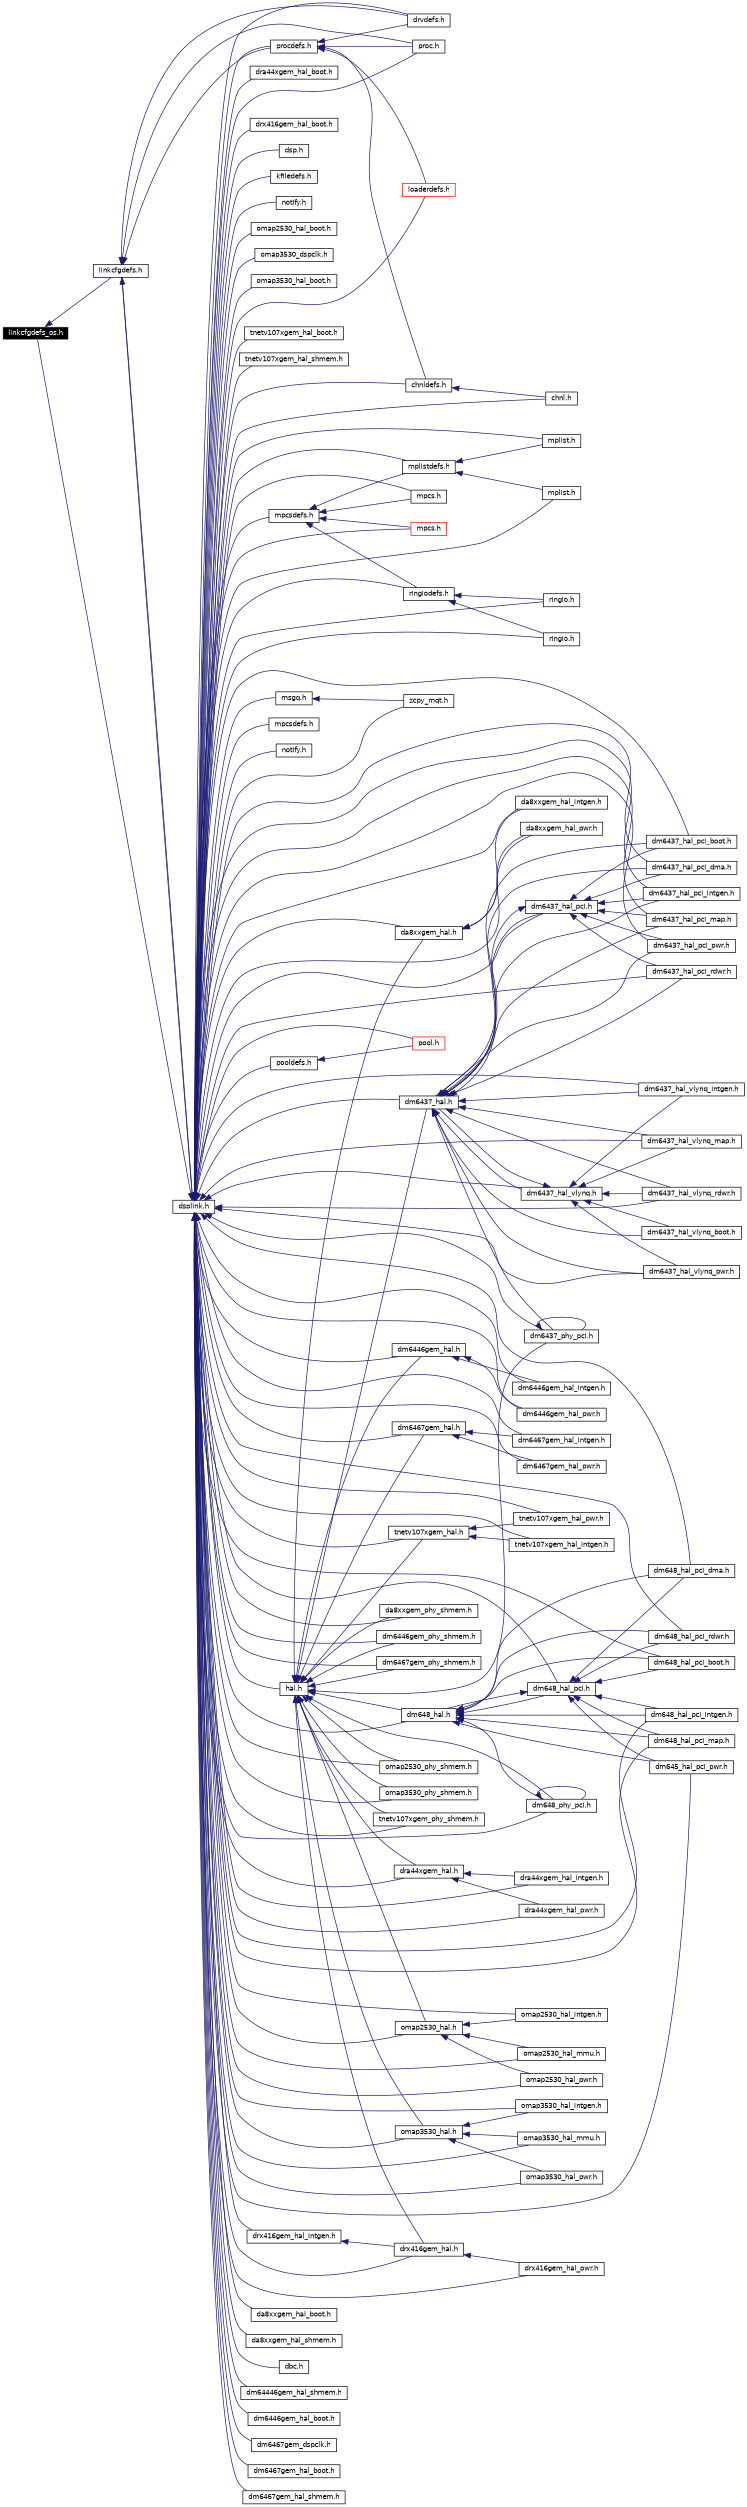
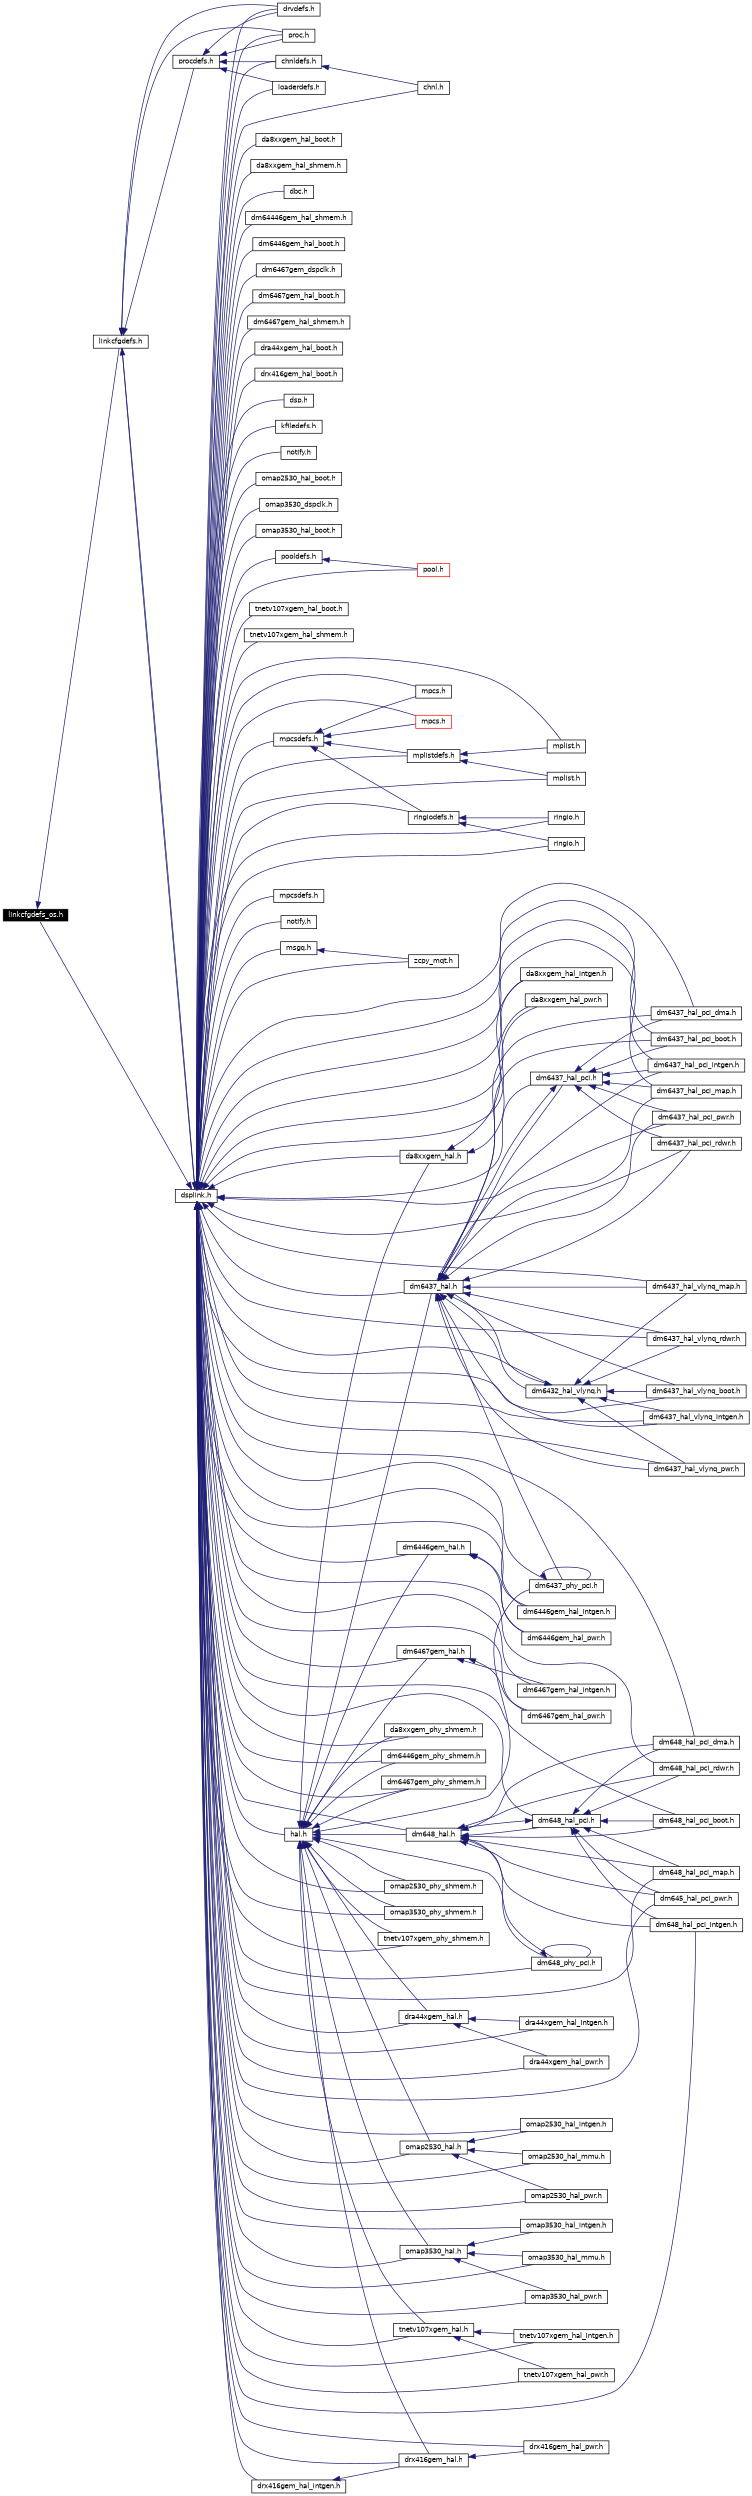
  digraph {
    rankdir=LR
    node [color=black fillcolor=white fontname=Helvetica fontsize=10 shape=record style=filled]
    edge [color=midnightblue dir=back fontname=Helvetica fontsize=10 labelfontname=Helvetica labelfontsize=10 style=solid]
    n1 [color=white fillcolor=black fontcolor=white height=0.2 label="linkcfgdefs_os.h" width=0.4]
    n2 [height=0.2 label="linkcfgdefs.h" width=0.4]
    n3 [height=0.2 label="drvdefs.h" width=0.4]
    n4 [height=0.2 label="dsplink.h" width=0.4]
    n5 [height=0.2 label="proc.h" width=0.4]
    n6 [height=0.2 label="procdefs.h" width=0.4]
    n7 [height=0.2 label="mpcs.h" width=0.4]
    n8 [height=0.2 label="mpcsdefs.h" width=0.4]
    n9 [height=0.2 label="mplist.h" width=0.4]
    n10 [height=0.2 label="notify.h" width=0.4]
    n11 [height=0.2 label="ringio.h" width=0.4]
    n12 [height=0.2 label="zcpy_mqt.h" width=0.4]
    n13 [height=0.2 label="chnl.h" width=0.4]
    n14 [height=0.2 label="chnldefs.h" width=0.4]
    n15 [height=0.2 label="da8xxgem_hal.h" width=0.4]
    n16 [height=0.2 label="da8xxgem_hal_intgen.h" width=0.4]
    n17 [height=0.2 label="da8xxgem_hal_pwr.h" width=0.4]
    n18 [height=0.2 label="da8xxgem_hal_boot.h" width=0.4]
    n19 [height=0.2 label="da8xxgem_hal_shmem.h" width=0.4]
    n20 [height=0.2 label="da8xxgem_phy_shmem.h" width=0.4]
    n21 [height=0.2 label="dbc.h" width=0.4]
    n22 [height=0.2 label="dm6437_hal.h" width=0.4]
    n23 [height=0.2 label="dm6437_hal_pci.h" width=0.4]
    n24 [height=0.2 label="dm6437_hal_pci_boot.h" width=0.4]
    n25 [height=0.2 label="dm6437_hal_pci_dma.h" width=0.4]
    n26 [height=0.2 label="dm6437_hal_pci_intgen.h" width=0.4]
    n27 [height=0.2 label="dm6437_hal_pci_map.h" width=0.4]
    n28 [height=0.2 label="dm6437_hal_pci_pwr.h" width=0.4]
    n29 [height=0.2 label="dm6437_hal_pci_rdwr.h" width=0.4]
-   n30 [height=0.2 label="dm6437_hal_vlynq.h" width=0.4]
+   n30 [height=0.2 label="dm6432_hal_vlynq.h" width=0.4]
    n31 [height=0.2 label="dm6437_hal_vlynq_boot.h" width=0.4]
    n32 [height=0.2 label="dm6437_hal_vlynq_intgen.h" width=0.4]
    n33 [height=0.2 label="dm6437_hal_vlynq_map.h" width=0.4]
    n34 [height=0.2 label="dm6437_hal_vlynq_pwr.h" width=0.4]
    n35 [height=0.2 label="dm6437_hal_vlynq_rdwr.h" width=0.4]
    n36 [height=0.2 label="dm6437_phy_pci.h" width=0.4]
    n37 [height=0.2 label="dm64446gem_hal_shmem.h" width=0.4]
    n38 [height=0.2 label="dm6446gem_hal.h" width=0.4]
    n39 [height=0.2 label="dm6446gem_hal_intgen.h" width=0.4]
    n40 [height=0.2 label="dm6446gem_hal_pwr.h" width=0.4]
    n41 [height=0.2 label="dm6446gem_hal_boot.h" width=0.4]
    n42 [height=0.2 label="dm6446gem_phy_shmem.h" width=0.4]
    n43 [height=0.2 label="dm6467gem_dspclk.h" width=0.4]
    n44 [height=0.2 label="dm6467gem_hal.h" width=0.4]
    n45 [height=0.2 label="dm6467gem_hal_intgen.h" width=0.4]
    n46 [height=0.2 label="dm6467gem_hal_pwr.h" width=0.4]
    n47 [height=0.2 label="dm6467gem_hal_boot.h" width=0.4]
    n48 [height=0.2 label="dm6467gem_hal_shmem.h" width=0.4]
    n49 [height=0.2 label="dm6467gem_phy_shmem.h" width=0.4]
    n50 [height=0.2 label="dm648_hal.h" width=0.4]
    n51 [height=0.2 label="dm648_hal_pci.h" width=0.4]
    n52 [height=0.2 label="dm648_hal_pci_boot.h" width=0.4]
    n53 [height=0.2 label="dm648_hal_pci_dma.h" width=0.4]
    n54 [height=0.2 label="dm648_hal_pci_intgen.h" width=0.4]
    n55 [height=0.2 label="dm648_hal_pci_map.h" width=0.4]
    n56 [height=0.2 label="dm645_hal_pci_pwr.h" width=0.4]
    n57 [height=0.2 label="dm648_hal_pci_rdwr.h" width=0.4]
    n58 [height=0.2 label="dm648_phy_pci.h" width=0.4]
    n59 [height=0.2 label="dra44xgem_hal.h" width=0.4]
    n60 [height=0.2 label="dra44xgem_hal_intgen.h" width=0.4]
    n61 [height=0.2 label="dra44xgem_hal_pwr.h" width=0.4]
    n62 [height=0.2 label="dra44xgem_hal_boot.h" width=0.4]
    n63 [height=0.2 label="drx416gem_hal.h" width=0.4]
    n64 [height=0.2 label="drx416gem_hal_intgen.h" width=0.4]
    n65 [height=0.2 label="drx416gem_hal_pwr.h" width=0.4]
    n66 [height=0.2 label="drx416gem_hal_boot.h" width=0.4]
    n67 [height=0.2 label="dsp.h" width=0.4]
    n68 [height=0.2 label="hal.h" width=0.4]
    n69 [height=0.2 label="omap2530_hal.h" width=0.4]
    n70 [height=0.2 label="omap2530_hal_intgen.h" width=0.4]
    n71 [height=0.2 label="omap2530_hal_mmu.h" width=0.4]
    n72 [height=0.2 label="omap2530_hal_pwr.h" width=0.4]
    n73 [height=0.2 label="omap2530_phy_shmem.h" width=0.4]
    n74 [height=0.2 label="omap3530_hal.h" width=0.4]
    n75 [height=0.2 label="omap3530_hal_intgen.h" width=0.4]
    n76 [height=0.2 label="omap3530_hal_mmu.h" width=0.4]
    n77 [height=0.2 label="omap3530_hal_pwr.h" width=0.4]
    n78 [height=0.2 label="omap3530_phy_shmem.h" width=0.4]
    n79 [height=0.2 label="tnetv107xgem_hal.h" width=0.4]
    n80 [height=0.2 label="tnetv107xgem_hal_intgen.h" width=0.4]
    n81 [height=0.2 label="tnetv107xgem_hal_pwr.h" width=0.4]
    n82 [height=0.2 label="tnetv107xgem_phy_shmem.h" width=0.4]
    n83 [height=0.2 label="kfiledefs.h" width=0.4]
-   n84 [color=red height=0.2 label="loaderdefs.h" width=0.4]
+   n84 [height=0.2 label="loaderdefs.h" width=0.4]
    n85 [color=red height=0.2 label="mpcs.h" width=0.4]
    n86 [height=0.2 label="mpcsdefs.h" width=0.4]
    n87 [height=0.2 label="mplistdefs.h" width=0.4]
    n88 [height=0.2 label="mplist.h" width=0.4]
    n89 [height=0.2 label="ringiodefs.h" width=0.4]
    n90 [height=0.2 label="ringio.h" width=0.4]
    n91 [height=0.2 label="msgq.h" width=0.4]
    n92 [height=0.2 label="notify.h" width=0.4]
    n93 [height=0.2 label="omap2530_hal_boot.h" width=0.4]
    n94 [height=0.2 label="omap3530_dspclk.h" width=0.4]
    n95 [height=0.2 label="omap3530_hal_boot.h" width=0.4]
    n96 [color=red height=0.2 label="pool.h" width=0.4]
    n97 [height=0.2 label="pooldefs.h" width=0.4]
    n98 [height=0.2 label="tnetv107xgem_hal_boot.h" width=0.4]
    n99 [height=0.2 label="tnetv107xgem_hal_shmem.h" width=0.4]
    n1 -> n2
    n2 -> n3
    n2 -> n4
    n2 -> n5
    n2 -> n6
    n4 -> n1
    n4 -> n2
    n4 -> n3
    n4 -> n5
    n4 -> n7
    n4 -> n8
    n4 -> n9
    n4 -> n10
    n4 -> n11
    n4 -> n12
    n4 -> n13
    n4 -> n14
    n4 -> n15
    n4 -> n16
    n4 -> n17
    n4 -> n18
    n4 -> n19
    n4 -> n20
    n4 -> n21
    n4 -> n22
    n4 -> n23
    n4 -> n24
    n4 -> n25
    n4 -> n26
    n4 -> n27
    n4 -> n28
    n4 -> n29
    n4 -> n30
-   n4 -> n6
+   n4 -> n31
    n4 -> n32
    n4 -> n33
    n4 -> n34
    n4 -> n35
    n4 -> n36
    n4 -> n37
    n4 -> n38
    n4 -> n39
    n4 -> n40
    n4 -> n41
    n4 -> n42
    n4 -> n43
    n4 -> n44
    n4 -> n45
    n4 -> n46
    n4 -> n47
    n4 -> n48
    n4 -> n49
    n4 -> n50
    n4 -> n51
    n4 -> n52
    n4 -> n53
    n4 -> n54
    n4 -> n55
    n4 -> n56
    n4 -> n57
    n4 -> n58
    n4 -> n59
    n4 -> n60
    n4 -> n61
    n4 -> n62
    n4 -> n63
    n4 -> n64
    n4 -> n65
    n4 -> n66
    n4 -> n67
    n4 -> n68
    n4 -> n69
    n4 -> n70
    n4 -> n71
    n4 -> n72
    n4 -> n73
    n4 -> n74
    n4 -> n75
    n4 -> n76
    n4 -> n77
    n4 -> n78
    n4 -> n79
    n4 -> n80
    n4 -> n81
    n4 -> n82
    n4 -> n83
    n4 -> n84
    n4 -> n85
    n4 -> n86
    n4 -> n87
    n4 -> n88
    n4 -> n89
    n4 -> n90
    n4 -> n91
    n4 -> n92
    n4 -> n93
    n4 -> n94
    n4 -> n95
    n4 -> n96
    n4 -> n97
    n4 -> n98
    n4 -> n99
    n6 -> n3
    n6 -> n5
    n6 -> n14
    n6 -> n84
    n14 -> n13
    n15 -> n16
    n15 -> n17
    n22 -> n23
    n22 -> n24
    n22 -> n25
    n22 -> n26
    n22 -> n27
    n22 -> n28
    n22 -> n29
    n22 -> n30
    n22 -> n31
    n22 -> n32
    n22 -> n33
    n22 -> n34
    n22 -> n35
    n22 -> n36
    n23 -> n22
    n23 -> n24
    n23 -> n25
    n23 -> n26
    n23 -> n27
    n23 -> n28
    n23 -> n29
    n30 -> n22
    n30 -> n31
    n30 -> n32
    n30 -> n33
    n30 -> n34
    n30 -> n35
    n36 -> n36
    n38 -> n39
    n38 -> n40
    n44 -> n45
    n44 -> n46
    n50 -> n51
    n50 -> n52
    n50 -> n53
    n50 -> n54
    n50 -> n55
    n50 -> n56
    n50 -> n57
    n50 -> n58
    n51 -> n50
    n51 -> n52
    n51 -> n53
    n51 -> n54
    n51 -> n55
    n51 -> n56
    n51 -> n57
    n58 -> n58
    n59 -> n60
    n59 -> n61
    n63 -> n65
    n64 -> n63
    n68 -> n15
    n68 -> n20
    n68 -> n22
    n68 -> n36
    n68 -> n38
    n68 -> n42
    n68 -> n44
    n68 -> n49
    n68 -> n50
    n68 -> n58
    n68 -> n59
    n68 -> n63
    n68 -> n69
    n68 -> n73
    n68 -> n74
    n68 -> n78
    n68 -> n79
    n68 -> n82
    n69 -> n70
    n69 -> n71
    n69 -> n72
    n74 -> n75
    n74 -> n76
    n74 -> n77
    n79 -> n80
    n79 -> n81
    n86 -> n7
    n86 -> n85
    n86 -> n87
    n86 -> n89
    n87 -> n9
    n87 -> n88
    n89 -> n11
    n89 -> n90
    n91 -> n12
    n97 -> n96
  }
